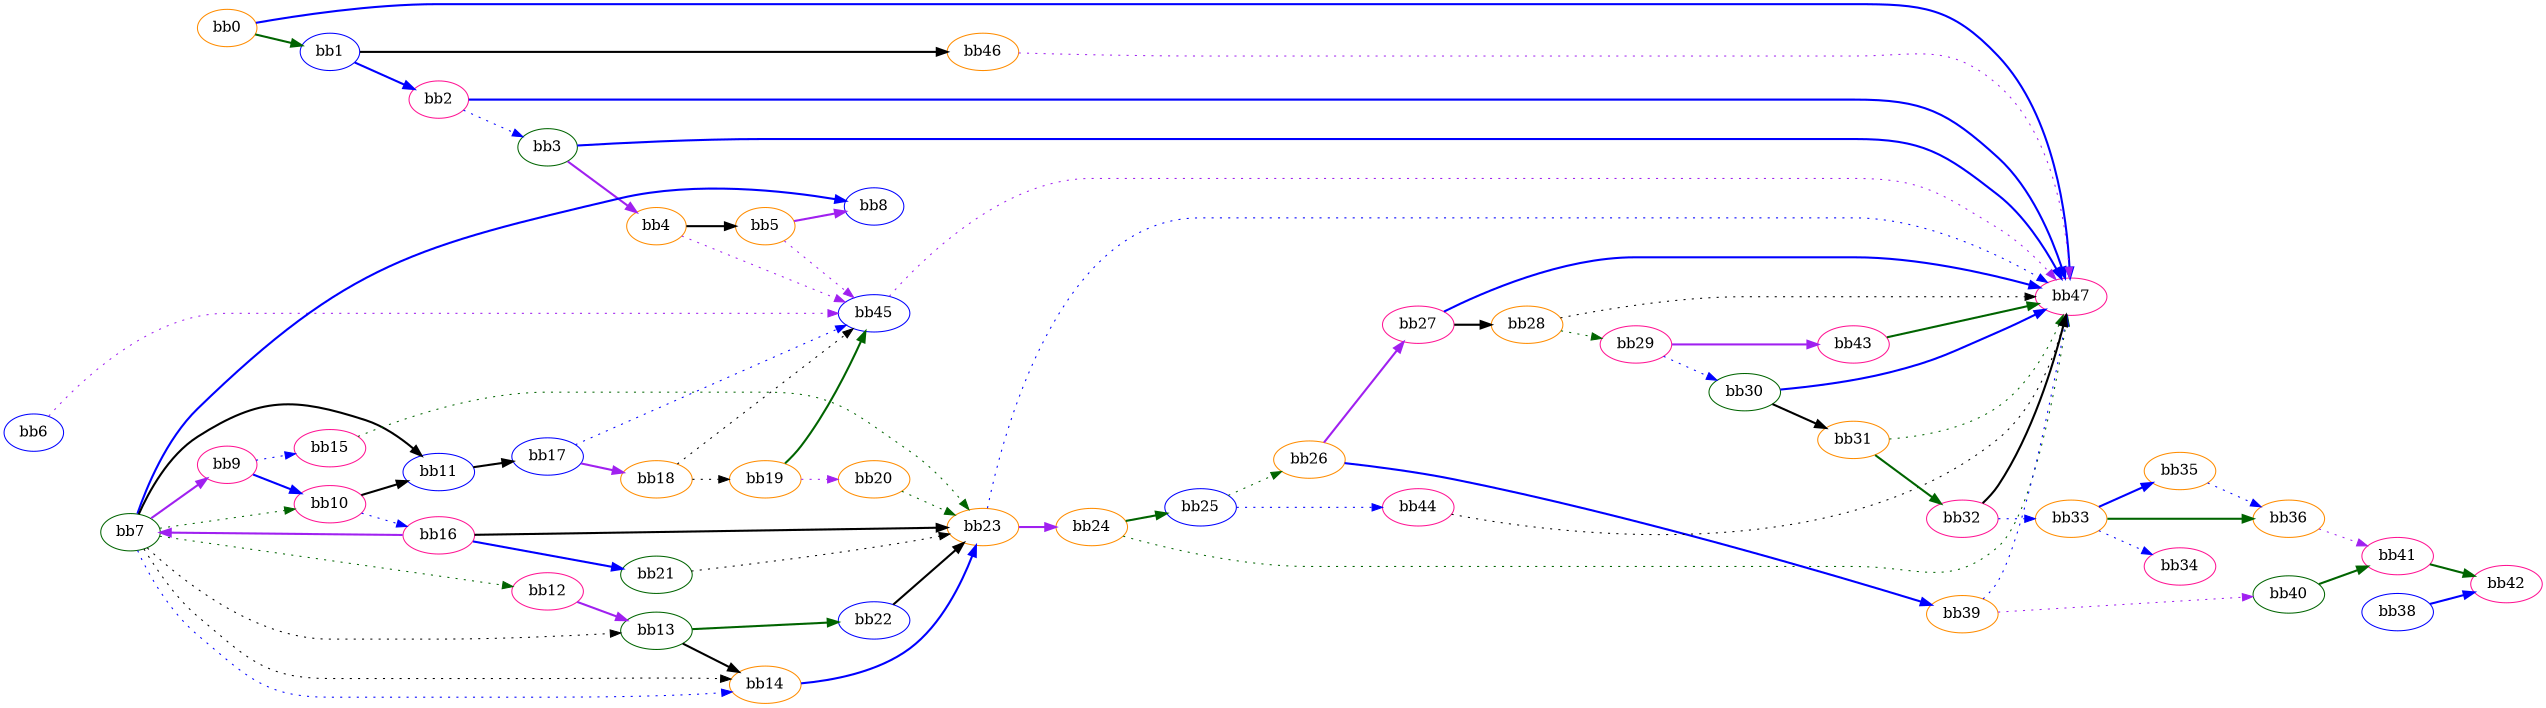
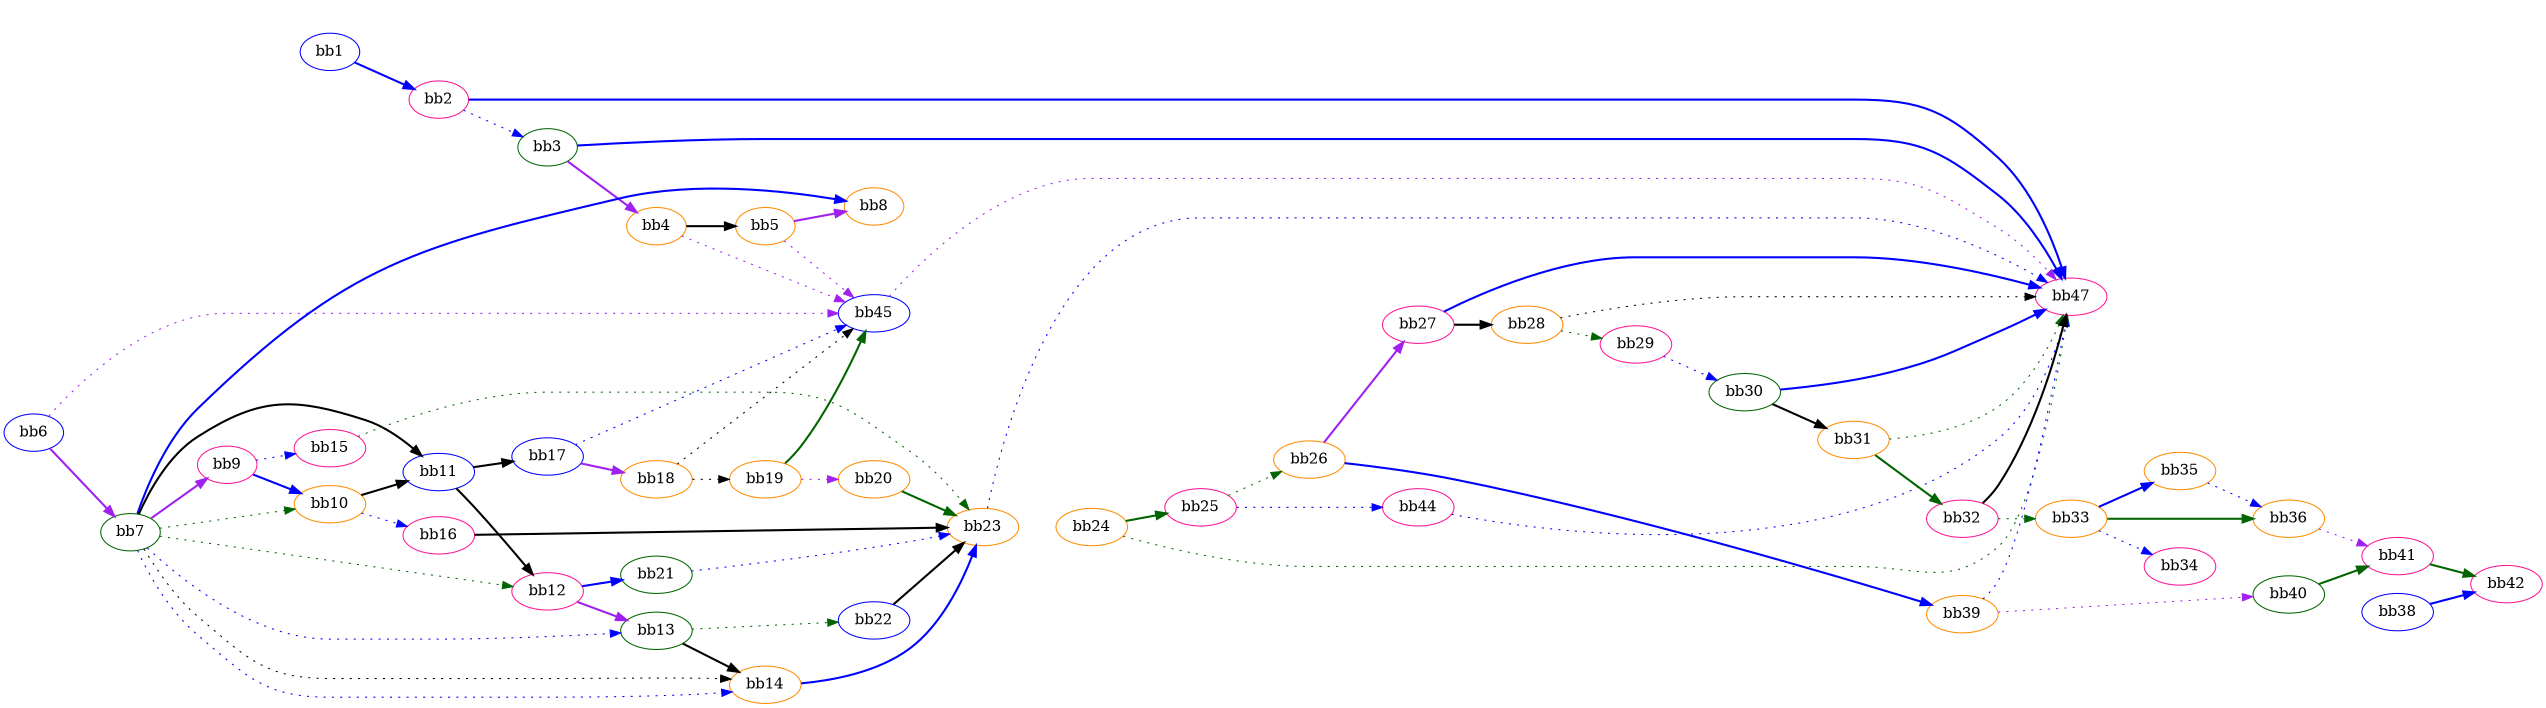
  digraph {
    rankdir=LR
    node [color=darkorange]
    edge [color=blue style=bold]
-   n1 [label="bb0\l"]
    n2 [color=blue label="bb1\l"]
    n3 [color=deeppink label="bb47\l"]
    n4 [color=deeppink label="bb2\l"]
-   n5 [label="bb46\l"]
    n6 [color=darkgreen label="bb3\l"]
    n7 [label="bb4\l"]
    n8 [label="bb5\l"]
    n9 [color=blue label="bb45\l"]
-   n10 [color=blue label="bb8\l"]
+   n10 [label="bb8\l"]
    n11 [color=blue label="bb6\l"]
    n12 [color=darkgreen label="bb7\l"]
    n13 [color=deeppink label="bb9\l"]
-   n14 [color=deeppink label="bb10\l"]
+   n14 [label="bb10\l"]
    n15 [color=blue label="bb11\l"]
    n16 [color=deeppink label="bb12\l"]
    n17 [color=darkgreen label="bb13\l"]
    n18 [label="bb14\l"]
    n19 [color=deeppink label="bb15\l"]
    n20 [color=deeppink label="bb16\l"]
    n21 [color=blue label="bb17\l"]
    n22 [color=darkgreen label="bb21\l"]
    n23 [color=blue label="bb22\l"]
    n24 [label="bb23\l"]
    n25 [label="bb18\l"]
    n26 [label="bb24\l"]
    n27 [label="bb19\l"]
    n28 [label="bb20\l"]
-   n29 [color=blue label="bb25\l"]
+   n29 [color=deeppink label="bb25\l"]
    n30 [label="bb26\l"]
    n31 [color=deeppink label="bb44\l"]
    n32 [color=deeppink label="bb27\l"]
    n33 [label="bb39\l"]
    n34 [label="bb28\l"]
    n35 [color=darkgreen label="bb40\l"]
    n36 [color=deeppink label="bb29\l"]
    n37 [color=darkgreen label="bb30\l"]
-   n38 [color=deeppink label="bb43\l"]
    n39 [label="bb31\l"]
    n40 [color=deeppink label="bb32\l"]
    n41 [label="bb33\l"]
    n42 [color=deeppink label="bb34\l"]
    n43 [label="bb35\l"]
    n44 [label="bb36\l"]
    n45 [color=deeppink label="bb41\l"]
    n46 [color=deeppink label="bb42\l"]
    n47 [color=blue label="bb38\l"]
-   n1 -> n2 [color=darkgreen]
-   n1 -> n3
    n2 -> n4
-   n2 -> n5 [color=black]
    n4 -> n3
    n4 -> n6 [style=dotted]
-   n5 -> n3 [color=purple style=dotted]
    n6 -> n3
    n6 -> n7 [color=purple]
    n7 -> n8 [color=black]
    n7 -> n9 [color=purple style=dotted]
    n8 -> n9 [color=purple style=dotted]
    n8 -> n10 [color=purple]
    n9 -> n3 [color=purple style=dotted]
    n11 -> n9 [color=purple style=dotted]
-   n20 -> n12 [color=purple]
+   n11 -> n12 [color=purple]
    n12 -> n10
    n12 -> n13 [color=purple]
    n12 -> n14 [color=darkgreen style=dotted]
    n12 -> n15 [color=black]
    n12 -> n16 [color=darkgreen style=dotted]
-   n12 -> n17 [color=black style=dotted]
+   n12 -> n17 [style=dotted]
    n12 -> n18 [style=dotted]
    n12 -> n18 [color=black style=dotted]
    n13 -> n14
    n13 -> n19 [style=dotted]
    n14 -> n15 [color=black]
    n14 -> n20 [style=dotted]
+   n15 -> n16 [color=black]
    n15 -> n21 [color=black]
    n16 -> n17 [color=purple]
-   n20 -> n22
+   n16 -> n22
    n17 -> n18 [color=black]
-   n17 -> n23 [color=darkgreen]
+   n17 -> n23 [color=darkgreen style=dotted]
    n18 -> n24
    n19 -> n24 [color=darkgreen style=dotted]
    n20 -> n24 [color=black]
    n21 -> n9 [style=dotted]
    n21 -> n25 [color=purple]
-   n22 -> n24 [color=black style=dotted]
+   n22 -> n24 [style=dotted]
    n23 -> n24 [color=black]
    n24 -> n3 [style=dotted]
-   n24 -> n26 [color=purple]
    n25 -> n9 [color=black style=dotted]
    n25 -> n27 [color=black style=dotted]
    n26 -> n3 [color=darkgreen style=dotted]
    n26 -> n29 [color=darkgreen]
    n27 -> n9 [color=darkgreen]
    n27 -> n28 [color=purple style=dotted]
-   n28 -> n24 [color=darkgreen style=dotted]
+   n28 -> n24 [color=darkgreen]
    n29 -> n30 [color=darkgreen style=dotted]
    n29 -> n31 [style=dotted]
    n30 -> n32 [color=purple]
    n30 -> n33
-   n31 -> n3 [color=black style=dotted]
+   n31 -> n3 [style=dotted]
    n32 -> n3
    n32 -> n34 [color=black]
    n33 -> n3 [style=dotted]
    n33 -> n35 [color=purple style=dotted]
    n34 -> n3 [color=black style=dotted]
    n34 -> n36 [color=darkgreen style=dotted]
    n35 -> n45 [color=darkgreen]
    n36 -> n37 [style=dotted]
-   n36 -> n38 [color=purple]
    n37 -> n3
    n37 -> n39 [color=black]
-   n38 -> n3 [color=darkgreen]
    n39 -> n3 [color=darkgreen style=dotted]
    n39 -> n40 [color=darkgreen]
    n40 -> n3 [color=black]
-   n40 -> n41 [style=dotted]
+   n40 -> n41 [color=darkgreen style=dotted]
    n41 -> n42 [style=dotted]
    n41 -> n43
    n41 -> n44 [color=darkgreen]
    n43 -> n44 [style=dotted]
    n44 -> n45 [color=purple style=dotted]
    n45 -> n46 [color=darkgreen]
    n47 -> n46
  }
